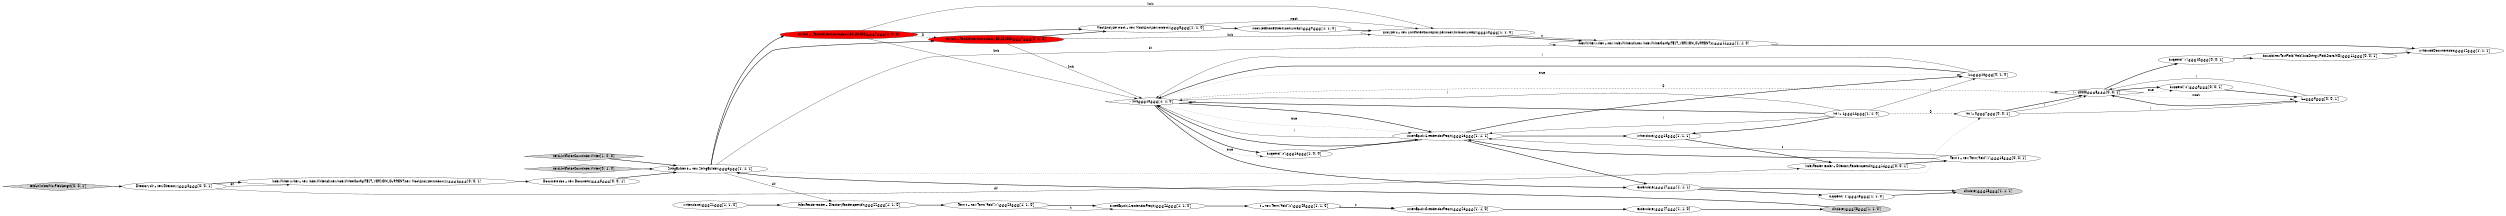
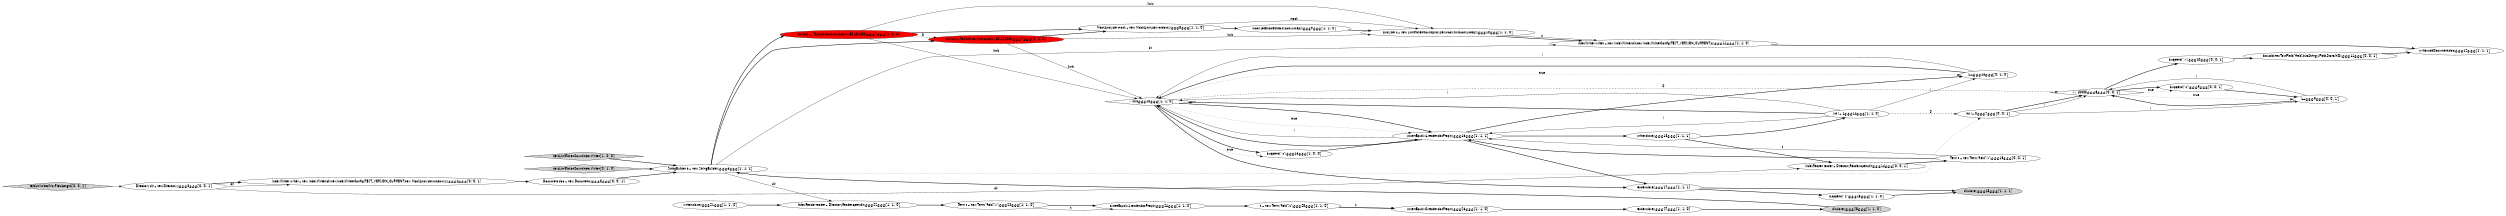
  digraph {
    fontname=Lato
    rankdir=LR
    node [fillcolor=white fontname=Lato shape=ellipse style=filled]
    edge [fontname=Lato style=bold]
    n1 [label="StringBuilder b = new StringBuilder()@@@6@@@['1', '1', '1']"]
    n2 [fillcolor=red label="int limit = TestUtil.nextInt(random(),50,101000)@@@7@@@['0', '1', '0']"]
    n3 [label="int i = 0@@@7@@@['0', '0', '1']"]
    n4 [label="IndexWriter writer = new IndexWriter(dir,new IndexWriterConfig(TEST_VERSION_CURRENT,a))@@@11@@@['1', '1', '0']"]
    n5 [label="IndexReader reader = DirectoryReader.open(dir)@@@22@@@['1', '1', '0']"]
    n6 [fillcolor=red label="int limit = _TestUtil.nextInt(random(),50,101000)@@@7@@@['1', '0', '0']"]
    n7 [label="MockAnalyzer mock = new MockAnalyzer(random())@@@8@@@['1', '1', '0']"]
    n8 [label="i < limit@@@15@@@['1', '1', '0']" shape=diamond]
    n9 [label="Analyzer a = new LimitTokenCountAnalyzer(mock,limit,consumeAll)@@@10@@@['1', '1', '0']"]
    n10 [label="i++@@@9@@@['0', '0', '1']"]
    n11 [label="i < 10000@@@8@@@['0', '0', '1']" shape=diamond]
    n12 [label="writer.addDocument(doc)@@@12@@@['1', '1', '1']"]
    n13 [label="Term t = new Term(\"field\",\"x\")@@@23@@@['1', '1', '0']"]
    n14 [label="mock.setEnableChecks(consumeAll)@@@9@@@['1', '1', '0']"]
    n15 [label="i++@@@16@@@['0', '1', '0']"]
    n16 [label="reader.close()@@@17@@@['1', '1', '1']"]
    n17 [label="assertEquals(1,reader.docFreq(t))@@@16@@@['1', '1', '1']"]
    n18 [label="b.append(\" a\")@@@16@@@['1', '0', '0']"]
    n19 [label="b.append(\" a\")@@@9@@@['0', '0', '1']"]
    n20 [label="b.append(\" x\")@@@10@@@['0', '0', '1']"]
    n21 [label="writer.close()@@@21@@@['1', '1', '0']"]
    n22 [fillcolor=lightgray label="testLimitTokenCountIndexWriter['0', '1', '0']" shape=diamond]
    n23 [fillcolor=lightgray label="dir.close()@@@18@@@['1', '1', '1']"]
    n24 [label="b.append(\" z\")@@@18@@@['1', '1', '0']"]
    n25 [label="assertEquals(0,reader.docFreq(t))@@@26@@@['1', '1', '0']"]
    n26 [label="reader.close()@@@27@@@['1', '1', '0']"]
    n27 [fillcolor=lightgray label="dir.close()@@@28@@@['1', '1', '0']"]
    n28 [label="doc.add(newTextField(\"field\",b.toString(),Field.Store.NO))@@@11@@@['0', '0', '1']"]
    n29 [label="t = new Term(\"field\",\"z\")@@@25@@@['1', '1', '0']"]
    n30 [label="writer.close()@@@13@@@['1', '1', '1']"]
    n31 [label="IndexReader reader = DirectoryReader.open(dir)@@@14@@@['0', '0', '1']"]
    n32 [label="int i = 1@@@14@@@['1', '1', '0']"]
    n33 [label="Term t = new Term(\"field\",\"x\")@@@15@@@['0', '0', '1']"]
    n34 [label="assertEquals(1,reader.docFreq(t))@@@24@@@['1', '1', '0']"]
    n35 [fillcolor=lightgray label="testUnlimitedMaxFieldLength['0', '0', '1']" shape=diamond]
    n36 [label="Directory dir = newDirectory()@@@3@@@['0', '0', '1']"]
    n37 [label="IndexWriter writer = new IndexWriter(dir,newIndexWriterConfig(TEST_VERSION_CURRENT,new MockAnalyzer(random())))@@@4@@@['0', '0', '1']"]
    n38 [label="Document doc = new Document()@@@5@@@['0', '0', '1']"]
    n39 [fillcolor=lightgray label="testLimitTokenCountIndexWriter['1', '0', '0']" shape=diamond]
    n1 -> n2
    n1 -> n3 [style=dotted]
    n1 -> n4 [label=dir style=solid]
    n1 -> n5 [label=dir style=solid]
    n1 -> n6
    n2 -> n7
    n2 -> n8 [label=limit style=solid]
    n2 -> n9 [label=limit style=solid]
    n3 -> n10 [label=i style=solid]
    n3 -> n11 [label=i style=solid]
    n3 -> n11
    n4 -> n12
    n5 -> n13
    n6 -> n2 [label=0 style=dashed]
    n6 -> n7
    n6 -> n8 [label=limit style=solid]
    n6 -> n9 [label=limit style=solid]
    n7 -> n9 [label=mock style=solid]
    n7 -> n14
    n8 -> n11 [label=0 style=dashed]
    n8 -> n15 [label=true style=dotted]
    n8 -> n16
    n8 -> n17
    n8 -> n17 [label=true style=dotted]
    n8 -> n18
    n8 -> n18 [label=true style=dotted]
    n9 -> n4
    n9 -> n4 [label=a style=solid]
    n10 -> n11
    n10 -> n11 [label=i style=solid]
-   n11 -> n10 [label=mock style=dotted]
+   n11 -> n10 [label=true style=dotted]
    n11 -> n19
    n11 -> n19 [label=true style=dotted]
    n11 -> n20
    n13 -> n34 [label=t style=solid]
    n13 -> n34
    n14 -> n9
    n15 -> n8 [label=i style=solid]
    n15 -> n8
    n16 -> n23
    n16 -> n24
    n17 -> n8 [label=i style=solid]
    n17 -> n8
    n17 -> n15
    n17 -> n16
    n17 -> n30
    n18 -> n17
    n19 -> n10
    n20 -> n28
    n21 -> n5
    n22 -> n1
    n24 -> n23
    n25 -> n26
    n26 -> n27
    n27 -> n1
    n28 -> n12
    n29 -> n25 [label=t style=solid]
    n29 -> n25
    n30 -> n31
-   n32 -> n30
+   n30 -> n32
    n31 -> n33
    n32 -> n3 [label=0 style=dashed]
    n32 -> n8 [label=i style=solid]
    n32 -> n8
    n32 -> n15 [label=i style=solid]
    n32 -> n17 [label=i style=solid]
    n33 -> n17
    n33 -> n17 [label=t style=solid]
    n34 -> n29
-   n35 -> n36
+   n35 -> n36 [style=solid]
    n36 -> n31 [label=dir style=solid]
    n36 -> n37 [label=dir style=solid]
    n36 -> n37
    n37 -> n38
    n38 -> n1
    n39 -> n1
  }
